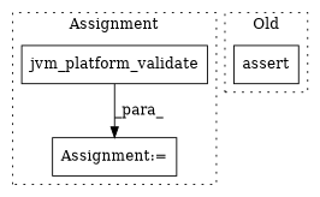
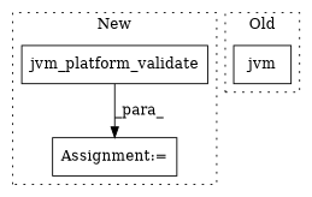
  digraph {
    node [a=32 shape=box]
    n1 [l="22,1" label=jvm_platform_validate s="3882,3915"]
    n2 [a=7 l=1 label="Assignment:=" s=3873]
-   n3 [l="15,1" label=assert s="3432,3489"]
+   n3 [l="15,1" label=jvm s="3432,3489"]
    subgraph cluster_1 {
-     label=Assignment
+     label=New
      style=dotted
      n1
      n2
    }
    subgraph cluster_2 {
      label=Old
      style=dotted
      n3
    }
    n1 -> n2 [label=_para_]
  }
